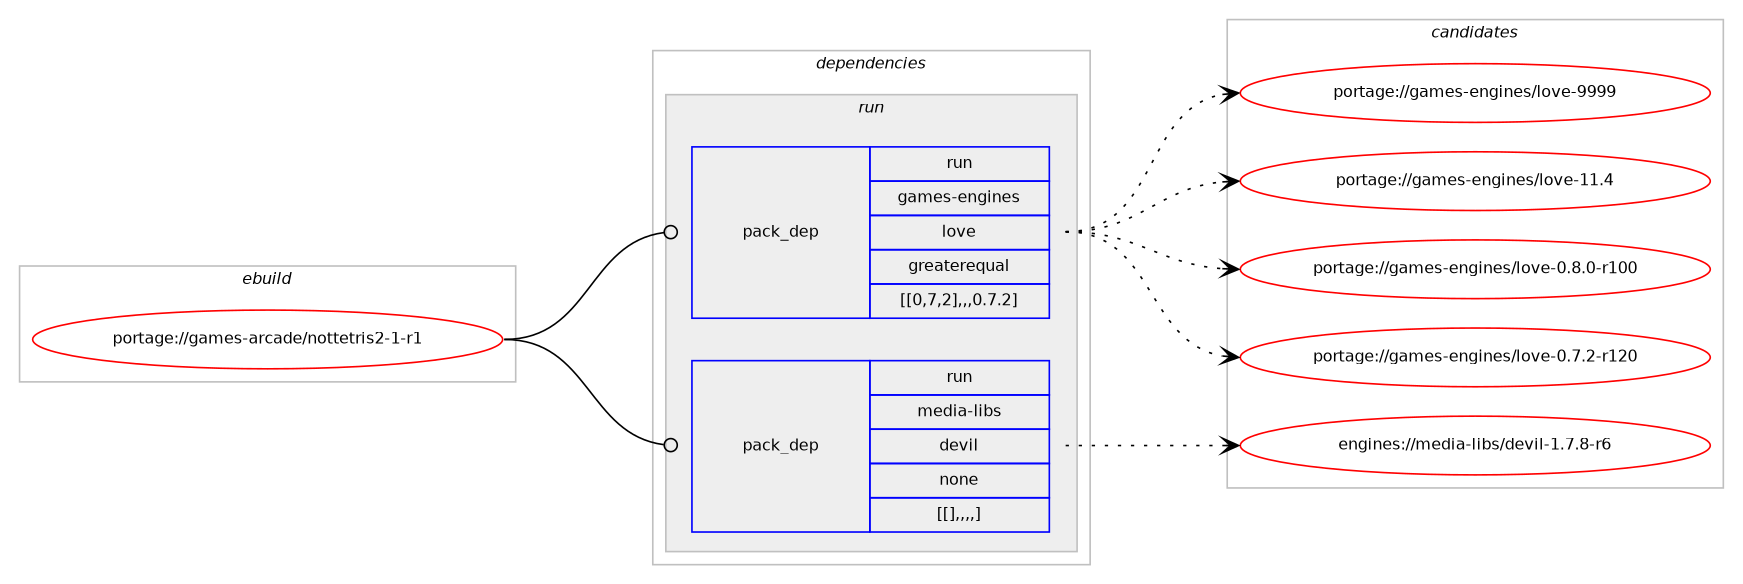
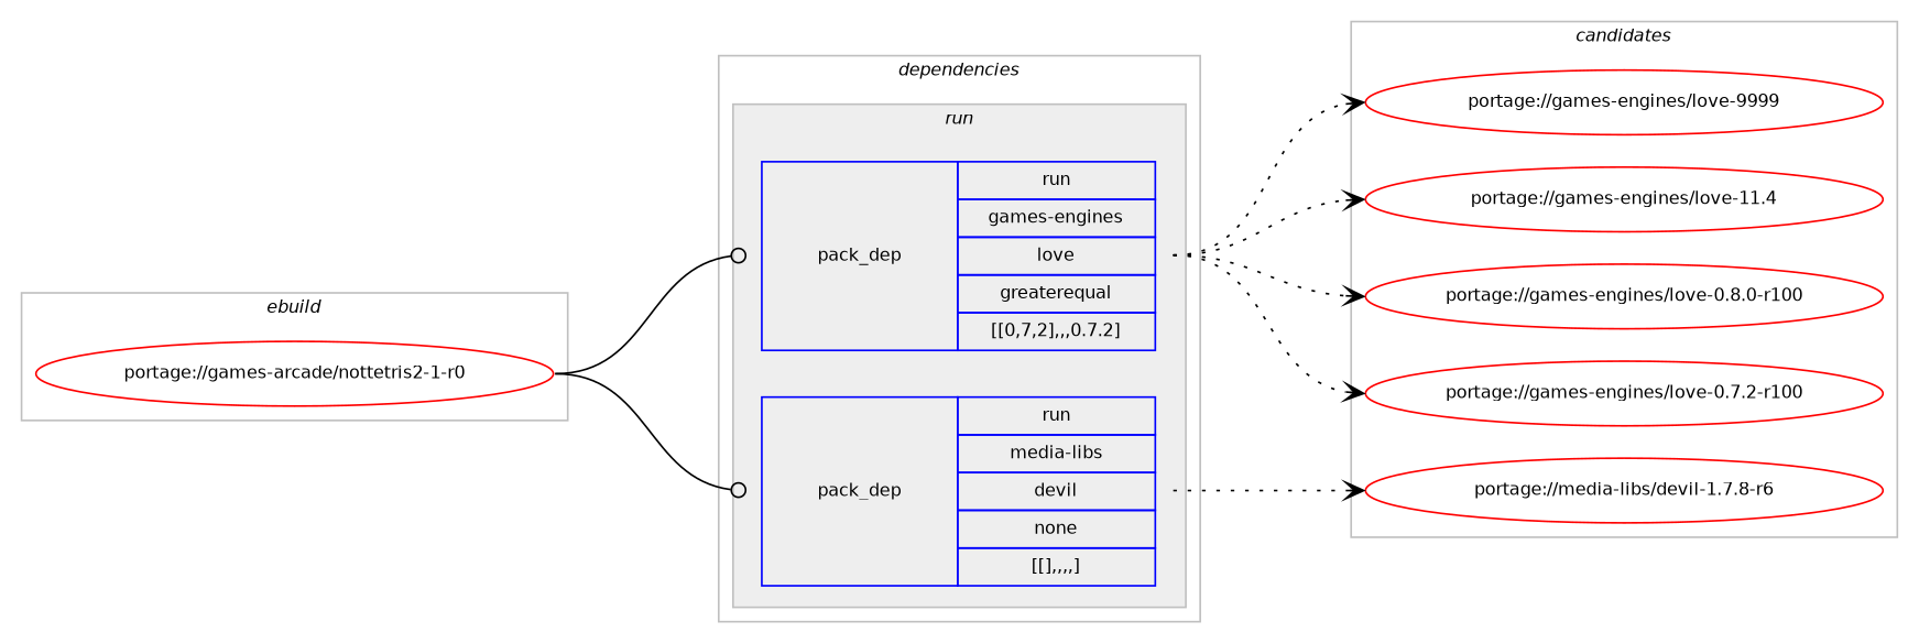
  digraph {
    compound=true
    concentrate=true
    fontname=Helvetica
    fontsize=10
    newrank=true
    rankdir=LR
    ranksep=1.5
    node [color=red fontname=Helvetica fontsize=10]
    edge [arrowhead=vee headport=w style=dotted tailport=e weight=100]
-   n1 [label="portage://games-arcade/nottetris2-1-r1" width=4]
+   n1 [label="portage://games-arcade/nottetris2-1-r0" width=4]
    n2 [color=blue label=<<TABLE BORDER="0" CELLBORDER="1" CELLSPACING="0" CELLPADDING="4" WIDTH="220"><TR><TD ROWSPAN="6" CELLPADDING="30">pack_dep</TD></TR><TR><TD WIDTH="110">run</TD></TR><TR><TD>games-engines</TD></TR><TR><TD>love</TD></TR><TR><TD>greaterequal</TD></TR><TR><TD>[[0,7,2],,,0.7.2]</TD></TR></TABLE>> shape=none]
    n3 [color=blue label=<<TABLE BORDER="0" CELLBORDER="1" CELLSPACING="0" CELLPADDING="4" WIDTH="220"><TR><TD ROWSPAN="6" CELLPADDING="30">pack_dep</TD></TR><TR><TD WIDTH="110">run</TD></TR><TR><TD>media-libs</TD></TR><TR><TD>devil</TD></TR><TR><TD>none</TD></TR><TR><TD>[[],,,,]</TD></TR></TABLE>> shape=none]
    n4 [label="portage://games-engines/love-9999" width=4]
    n5 [label="portage://games-engines/love-11.4" width=4]
    n6 [label="portage://games-engines/love-0.8.0-r100" width=4]
-   n7 [label="portage://games-engines/love-0.7.2-r120" width=4]
-   n8 [label="engines://media-libs/devil-1.7.8-r6" width=4]
+   n7 [label="portage://games-engines/love-0.7.2-r100" width=4]
+   n8 [label="portage://media-libs/devil-1.7.8-r6" width=4]
    subgraph cluster_1 {
      color=gray
      label=<<i>ebuild</i>>
      n1
    }
    subgraph cluster_2 {
      color=gray
      label=<<i>dependencies</i>>
      subgraph cluster_3 {
        color=gray
        fillcolor="#eeeeee"
        label=<<i>compile</i>>
        style=filled
      }
      subgraph cluster_4 {
        color=gray
        fillcolor="#eeeeee"
        label=<<i>compile and run</i>>
        style=filled
      }
      subgraph cluster_5 {
        color=gray
        fillcolor="#eeeeee"
        label=<<i>run</i>>
        style=filled
        subgraph sub_6 {
          color=gray
          fillcolor="#eeeeee"
          label=<<i>run</i>>
          style=filled
          n2
        }
        subgraph sub_7 {
          color=gray
          fillcolor="#eeeeee"
          label=<<i>run</i>>
          style=filled
          n3
        }
      }
    }
    subgraph cluster_8 {
      color=gray
      label=<<i>candidates</i>>
      rank=same
      subgraph sub_9 {
        color=black
        label=<<i>candidates</i>>
        nodesep=1
        rank=same
        n4
        n5
        n6
        n7
      }
      subgraph sub_10 {
        color=black
        label=<<i>candidates</i>>
        nodesep=1
        rank=same
        n8
      }
    }
    n1 -> n2 [arrowhead=odot style=solid weight=20]
    n1 -> n3 [arrowhead=odot style=solid weight=20]
    n2 -> n4
    n2 -> n5
    n2 -> n6
    n2 -> n7
    n3 -> n8
  }
